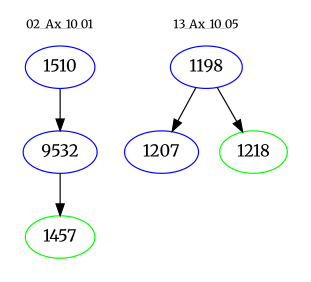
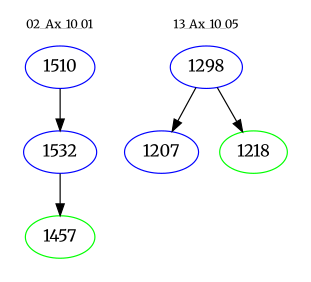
  digraph {
    fontname=Merriweather
    node [color=blue fontname=Merriweather]
    edge [color=black fontname=Merriweather]
    n1 [label=1510]
    n2 [color=green label=1457]
-   n3 [label=9532]
-   n4 [label=1198]
+   n3 [label=1532]
+   n4 [label=1298]
    n5 [label=1207]
    n6 [color=green label=1218]
    subgraph cluster_1 {
      color=white
      fontsize=10
      label="02_Ax_10_01"
      n1
      n2
      n3
    }
    subgraph cluster_2 {
      color=white
      fontsize=10
      label="13_Ax_10_05"
      n4
      n5
      n6
    }
    n1 -> n3
    n3 -> n2
    n4 -> n5
    n4 -> n6
  }
